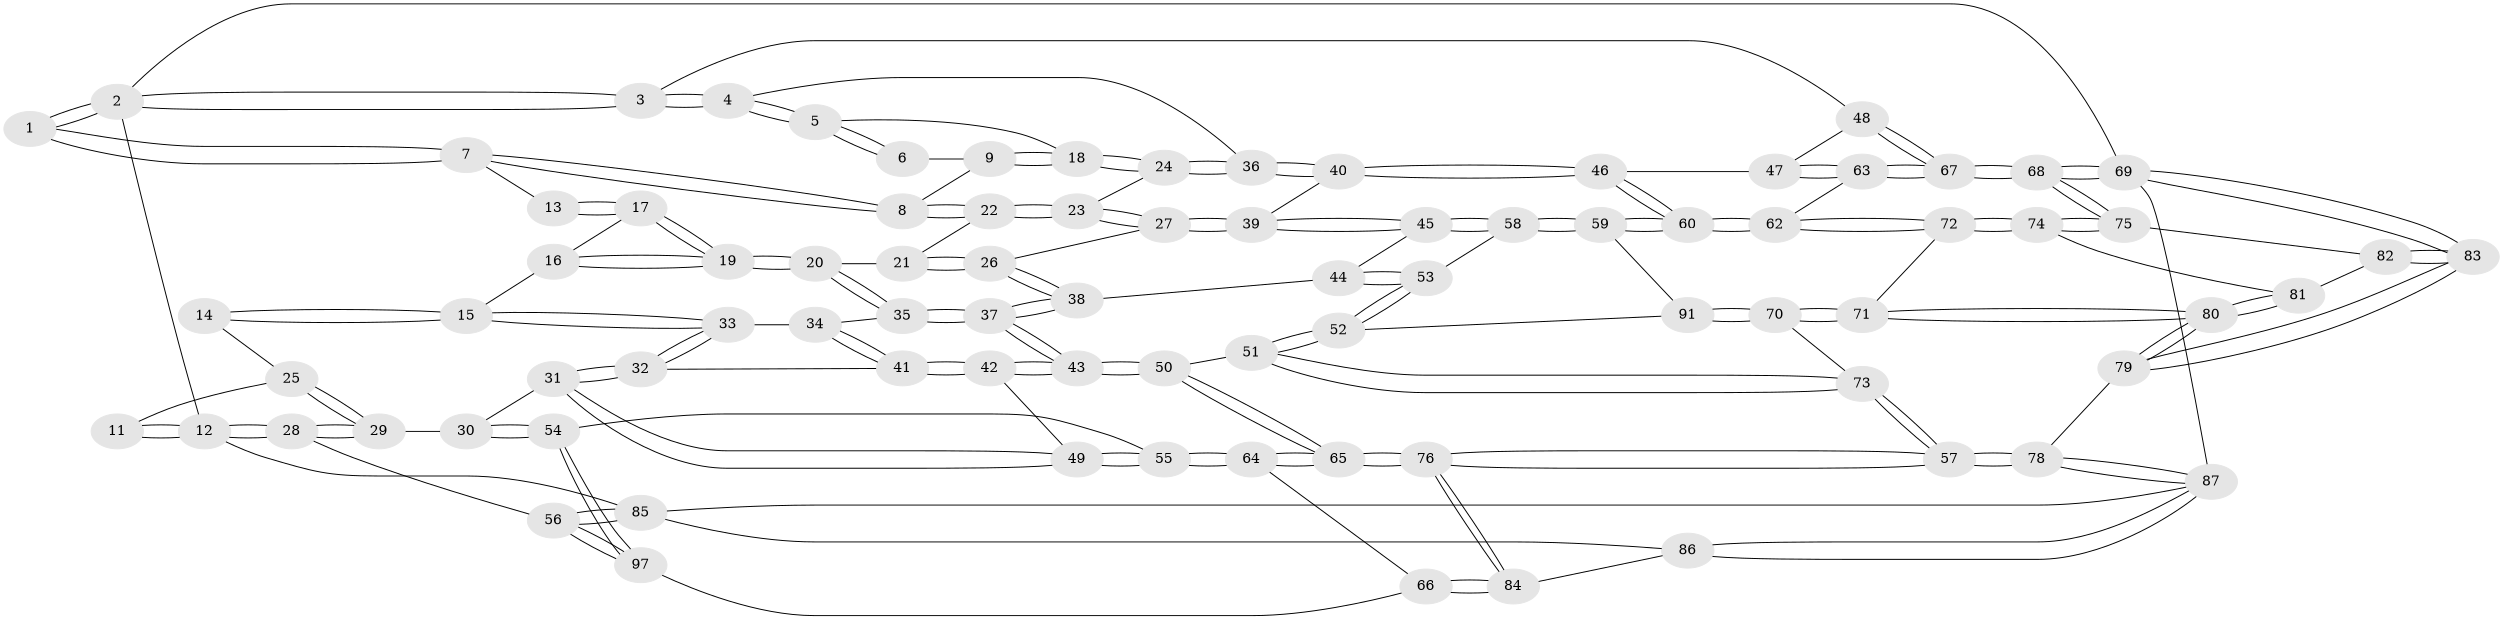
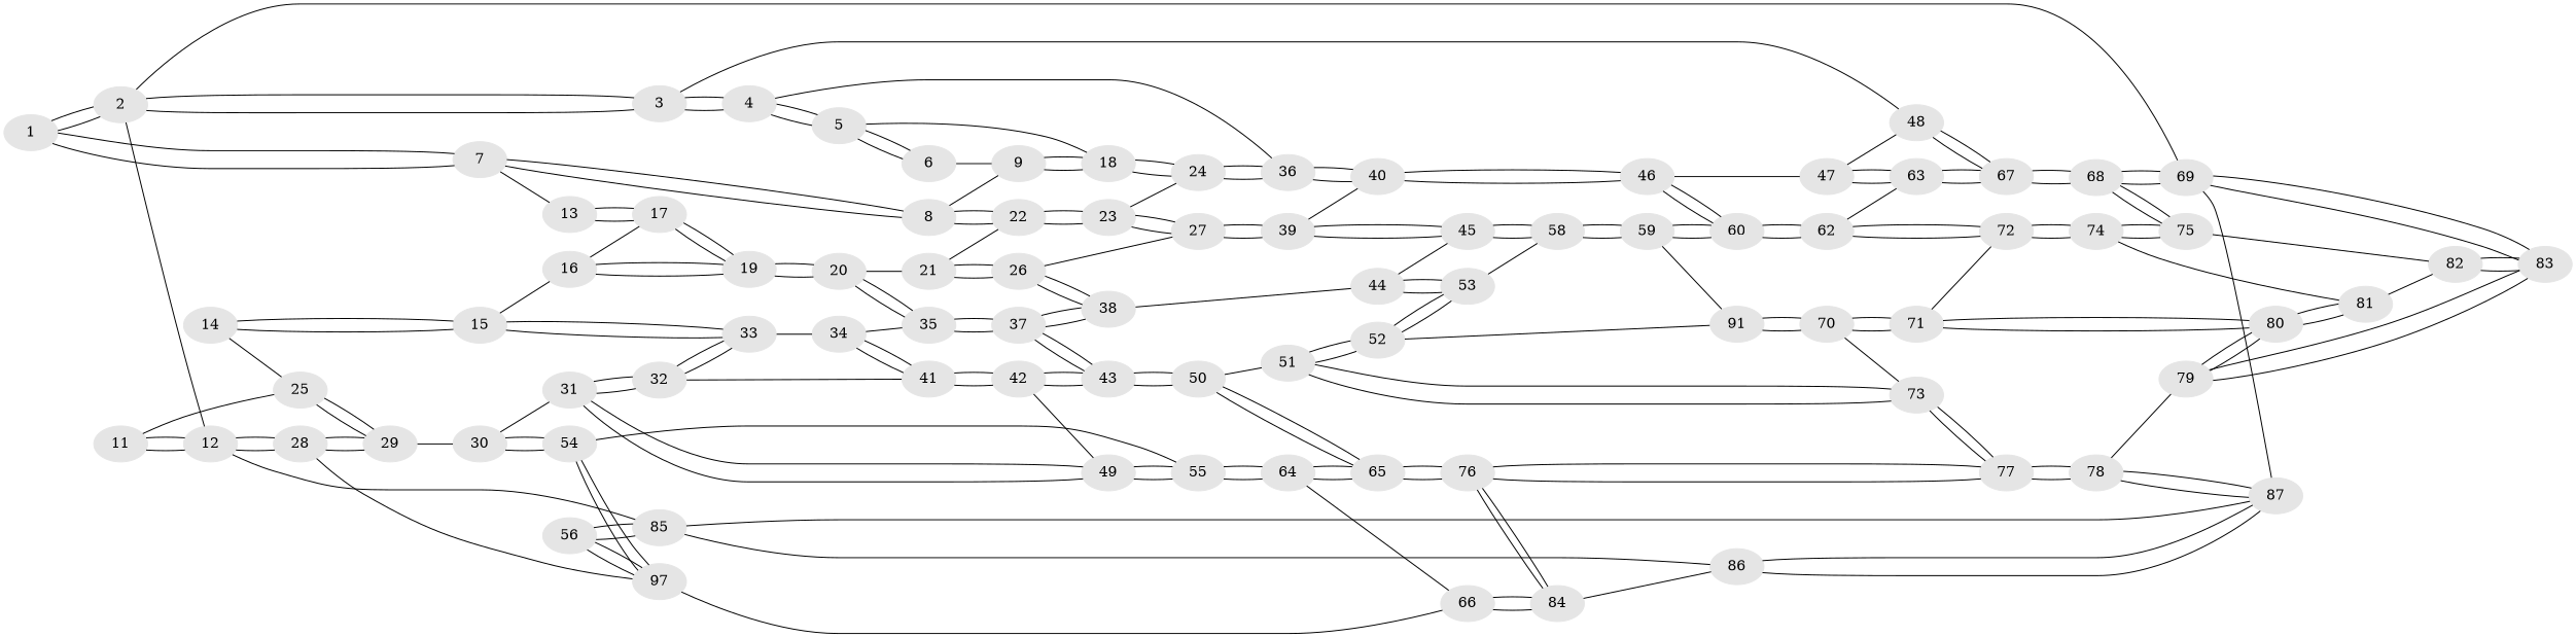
  graph {
    rankdir=LR
    node [color=gray90 style=filled]
    1
    2
    7
    3
    12
    69
    8
    13
    4
    48
    28
    85
    83
    87
    5
    36
    67
    6
    18
    40
    9
    24
    22
    17
    23
    11
    25
    14
    15
    29
    56
    86
    19
    16
    33
    34
    20
    21
    35
    26
    37
    27
    38
    39
    30
    44
    45
    n48 [label=97]
    31
    54
    32
    49
    55
    41
    42
    43
    46
    50
    53
    58
    47
    60
    51
    65
    59
    63
    62
    68
    64
    52
    73
    76
    n73 [label=91]
-   77 [label=57]
+   77
    70
    66
    84
    72
    71
    74
    75
    82
    80
    81
    78
    79
    1 -- 2
    1 -- 2
    1 -- 7
    1 -- 7
    2 -- 3
    2 -- 3
    2 -- 12
    2 -- 69
    7 -- 8
    7 -- 8
    7 -- 13
    3 -- 4
    3 -- 4
    3 -- 48
    12 -- 28
    12 -- 28
    12 -- 85
    69 -- 83
    69 -- 83
    69 -- 87
    8 -- 9
    8 -- 22
    8 -- 22
    13 -- 17
    13 -- 17
    4 -- 5
    4 -- 5
    4 -- 36
    48 -- 67
    48 -- 67
    28 -- 29
    28 -- 29
-   28 -- 56
+   28 -- n48
    85 -- 87
    85 -- 86
    5 -- 6
    5 -- 6
    5 -- 18
    36 -- 40
    36 -- 40
    67 -- 68
    67 -- 68
    6 -- 9
    18 -- 24
    18 -- 24
    40 -- 46
    40 -- 46
    9 -- 18
    9 -- 18
    24 -- 36
    24 -- 36
    22 -- 23
    22 -- 23
    17 -- 19
    17 -- 19
    23 -- 24
    23 -- 27
    23 -- 27
    11 -- 12
    11 -- 12
    11 -- 25
    25 -- 29
    25 -- 29
    14 -- 25
    14 -- 15
    14 -- 15
    15 -- 16
    15 -- 33
    15 -- 33
    29 -- 30
    56 -- 85
    56 -- 85
    56 -- n48
    56 -- n48
    86 -- 87
    86 -- 87
    19 -- 20
    19 -- 20
    16 -- 17
    16 -- 19
    16 -- 19
    33 -- 34
    34 -- 35
    34 -- 41
    34 -- 41
    20 -- 21
    20 -- 35
    20 -- 35
    21 -- 22
    21 -- 26
    21 -- 26
    35 -- 37
    35 -- 37
    26 -- 27
    26 -- 38
    26 -- 38
    37 -- 38
    37 -- 38
    37 -- 43
    37 -- 43
    27 -- 39
    27 -- 39
    38 -- 44
    39 -- 40
    39 -- 45
    39 -- 45
    30 -- 31
    30 -- 54
    30 -- 54
    44 -- 45
    44 -- 53
    44 -- 53
    45 -- 58
    45 -- 58
    n48 -- 66
    31 -- 32
    31 -- 32
    31 -- 49
    31 -- 49
    54 -- n48
    54 -- n48
    54 -- 55
    32 -- 33
    32 -- 33
    32 -- 41
    49 -- 55
    49 -- 55
    55 -- 64
    55 -- 64
    41 -- 42
    41 -- 42
    42 -- 49
    42 -- 43
    42 -- 43
    43 -- 50
    43 -- 50
    46 -- 47
    46 -- 60
    46 -- 60
    50 -- 51
    50 -- 65
    50 -- 65
    53 -- 58
    58 -- 59
    58 -- 59
    47 -- 48
    47 -- 63
    47 -- 63
    60 -- 62
    60 -- 62
    51 -- 52
    51 -- 52
    51 -- 73
    51 -- 73
    65 -- 76
    65 -- 76
    59 -- 60
    59 -- 60
    59 -- n73
    63 -- 67
    63 -- 67
    62 -- 63
    62 -- 72
    62 -- 72
    68 -- 69
    68 -- 69
    68 -- 75
    68 -- 75
    64 -- 65
    64 -- 65
    64 -- 66
    52 -- 53
    52 -- 53
    52 -- n73
    73 -- 77
    73 -- 77
    76 -- 77
    76 -- 77
    76 -- 84
    76 -- 84
    n73 -- 70
    n73 -- 70
    77 -- 78
    77 -- 78
    70 -- 73
    70 -- 71
    70 -- 71
    66 -- 84
    66 -- 84
    84 -- 86
    72 -- 74
    72 -- 74
    71 -- 72
    71 -- 80
    71 -- 80
    74 -- 75
    74 -- 75
    74 -- 81
    75 -- 82
    82 -- 83
    82 -- 83
    80 -- 81
    80 -- 81
    81 -- 82
    78 -- 87
    78 -- 87
    78 -- 79
    79 -- 83
    79 -- 83
    79 -- 80
    79 -- 80
  }
